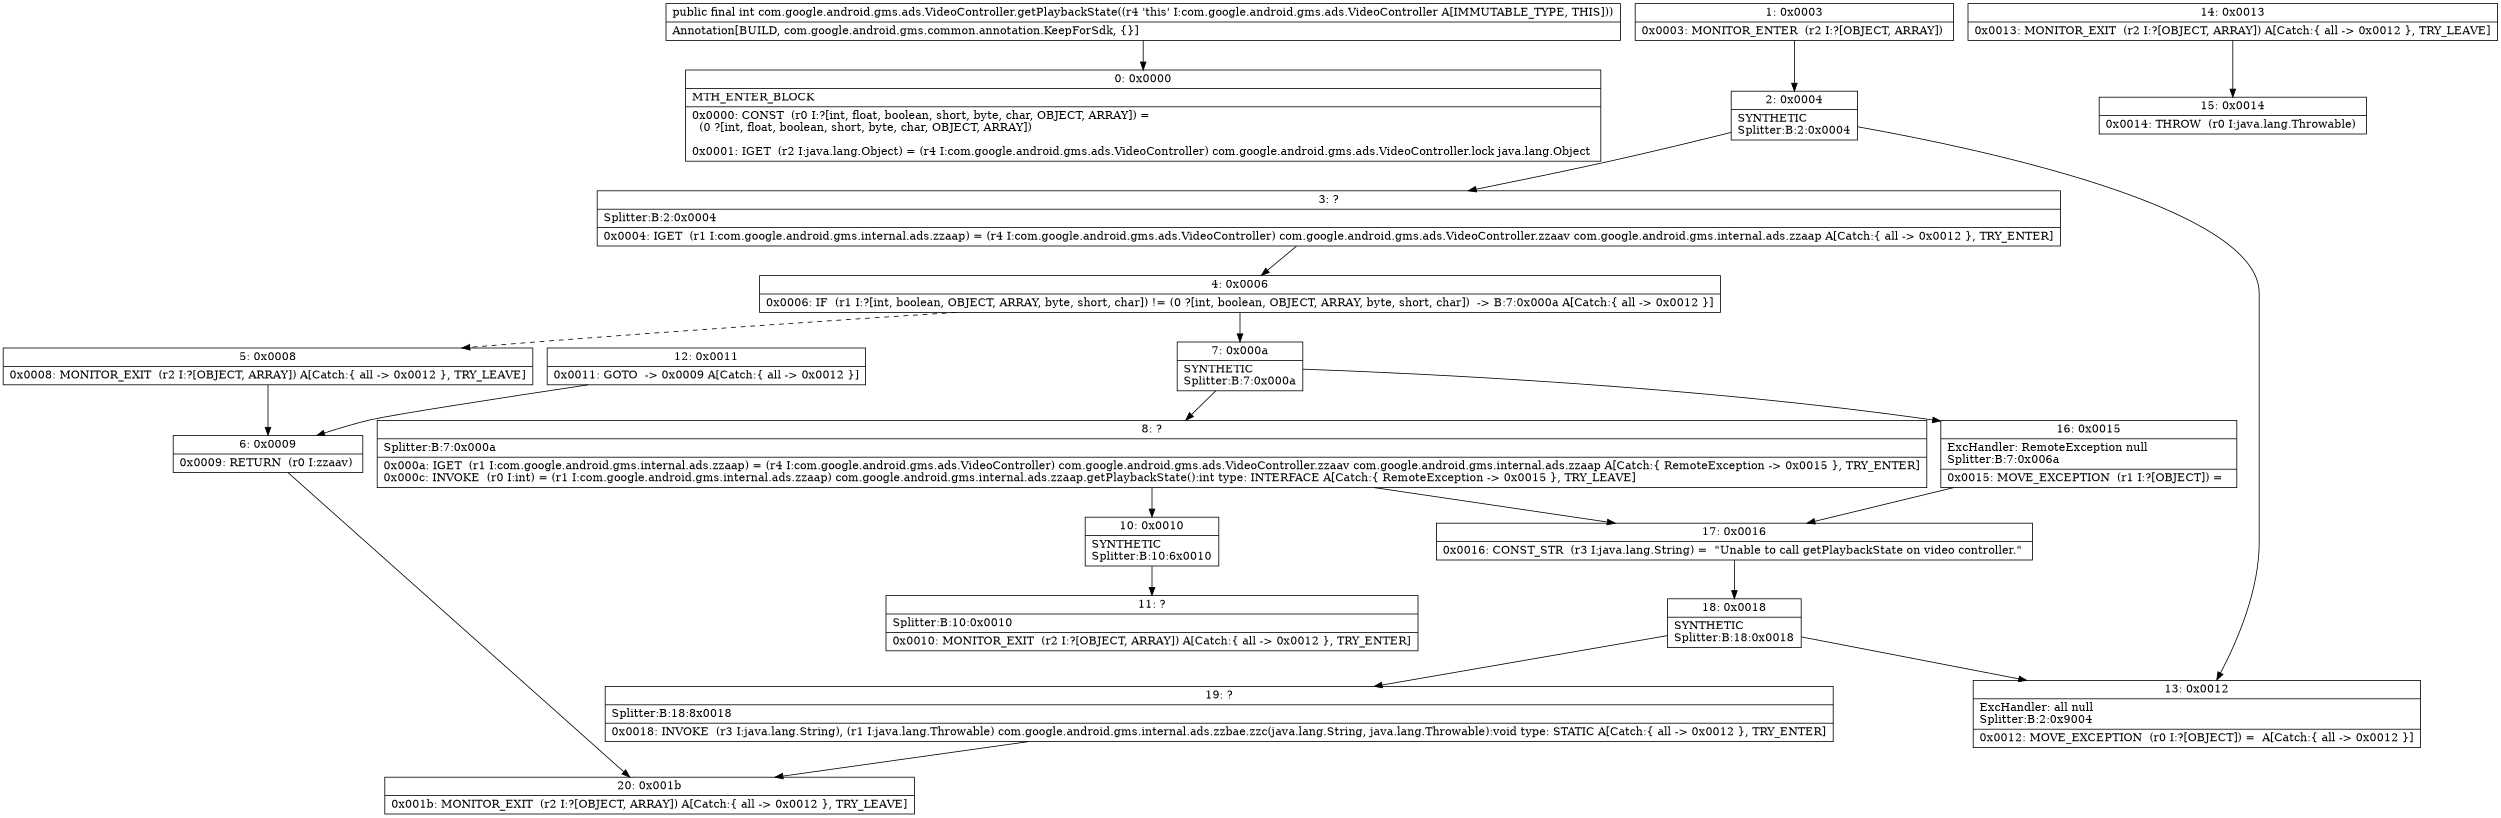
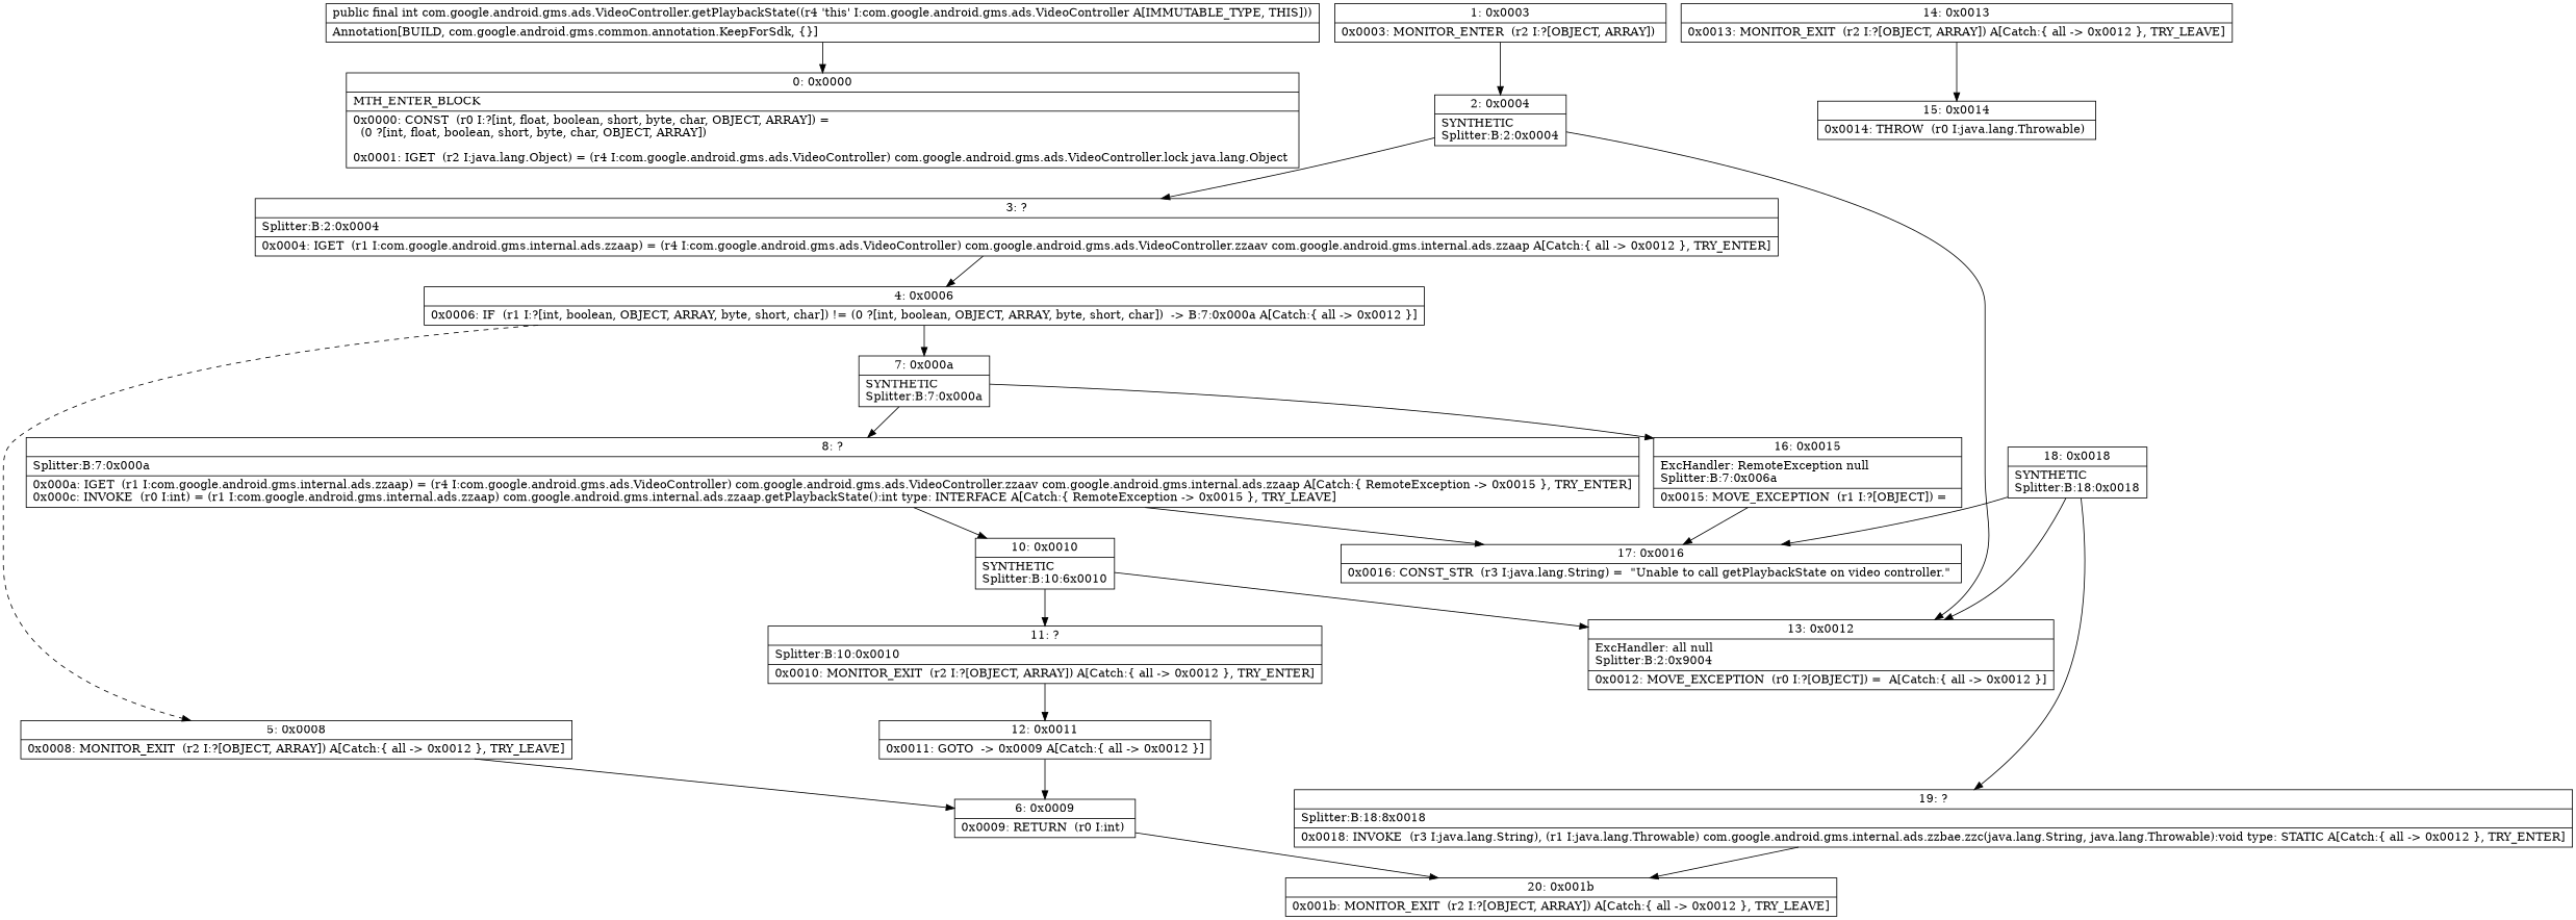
  digraph {
    node [shape=record]
    n1 [label="{0\:\ 0x0000|MTH_ENTER_BLOCK\l|0x0000: CONST  (r0 I:?[int, float, boolean, short, byte, char, OBJECT, ARRAY]) = \l  (0 ?[int, float, boolean, short, byte, char, OBJECT, ARRAY])\l \l0x0001: IGET  (r2 I:java.lang.Object) = (r4 I:com.google.android.gms.ads.VideoController) com.google.android.gms.ads.VideoController.lock java.lang.Object \l}"]
    n2 [label="{1\:\ 0x0003|0x0003: MONITOR_ENTER  (r2 I:?[OBJECT, ARRAY]) \l}"]
    n3 [label="{2\:\ 0x0004|SYNTHETIC\lSplitter:B:2:0x0004\l}"]
    n4 [label="{3\:\ ?|Splitter:B:2:0x0004\l|0x0004: IGET  (r1 I:com.google.android.gms.internal.ads.zzaap) = (r4 I:com.google.android.gms.ads.VideoController) com.google.android.gms.ads.VideoController.zzaav com.google.android.gms.internal.ads.zzaap A[Catch:\{ all \-\> 0x0012 \}, TRY_ENTER]\l}"]
    n5 [label="{13\:\ 0x0012|ExcHandler: all null\lSplitter:B:2:0x9004\l|0x0012: MOVE_EXCEPTION  (r0 I:?[OBJECT]) =  A[Catch:\{ all \-\> 0x0012 \}]\l}"]
    n6 [label="{4\:\ 0x0006|0x0006: IF  (r1 I:?[int, boolean, OBJECT, ARRAY, byte, short, char]) != (0 ?[int, boolean, OBJECT, ARRAY, byte, short, char])  \-\> B:7:0x000a A[Catch:\{ all \-\> 0x0012 \}]\l}"]
    n7 [label="{5\:\ 0x0008|0x0008: MONITOR_EXIT  (r2 I:?[OBJECT, ARRAY]) A[Catch:\{ all \-\> 0x0012 \}, TRY_LEAVE]\l}"]
    n8 [label="{7\:\ 0x000a|SYNTHETIC\lSplitter:B:7:0x000a\l}"]
-   n9 [label="{6\:\ 0x0009|0x0009: RETURN  (r0 I:zzaav) \l}"]
+   n9 [label="{6\:\ 0x0009|0x0009: RETURN  (r0 I:int) \l}"]
    n10 [label="{8\:\ ?|Splitter:B:7:0x000a\l|0x000a: IGET  (r1 I:com.google.android.gms.internal.ads.zzaap) = (r4 I:com.google.android.gms.ads.VideoController) com.google.android.gms.ads.VideoController.zzaav com.google.android.gms.internal.ads.zzaap A[Catch:\{ RemoteException \-\> 0x0015 \}, TRY_ENTER]\l0x000c: INVOKE  (r0 I:int) = (r1 I:com.google.android.gms.internal.ads.zzaap) com.google.android.gms.internal.ads.zzaap.getPlaybackState():int type: INTERFACE A[Catch:\{ RemoteException \-\> 0x0015 \}, TRY_LEAVE]\l}"]
    n11 [label="{16\:\ 0x0015|ExcHandler: RemoteException null\lSplitter:B:7:0x006a\l|0x0015: MOVE_EXCEPTION  (r1 I:?[OBJECT]) =  \l}"]
    n12 [label="{20\:\ 0x001b|0x001b: MONITOR_EXIT  (r2 I:?[OBJECT, ARRAY]) A[Catch:\{ all \-\> 0x0012 \}, TRY_LEAVE]\l}"]
    n13 [label="{10\:\ 0x0010|SYNTHETIC\lSplitter:B:10:6x0010\l}"]
    n14 [label="{17\:\ 0x0016|0x0016: CONST_STR  (r3 I:java.lang.String) =  \"Unable to call getPlaybackState on video controller.\" \l}"]
    n15 [label="{11\:\ ?|Splitter:B:10:0x0010\l|0x0010: MONITOR_EXIT  (r2 I:?[OBJECT, ARRAY]) A[Catch:\{ all \-\> 0x0012 \}, TRY_ENTER]\l}"]
    n16 [label="{12\:\ 0x0011|0x0011: GOTO  \-\> 0x0009 A[Catch:\{ all \-\> 0x0012 \}]\l}"]
    n17 [label="{14\:\ 0x0013|0x0013: MONITOR_EXIT  (r2 I:?[OBJECT, ARRAY]) A[Catch:\{ all \-\> 0x0012 \}, TRY_LEAVE]\l}"]
    n18 [label="{15\:\ 0x0014|0x0014: THROW  (r0 I:java.lang.Throwable) \l}"]
    n19 [label="{18\:\ 0x0018|SYNTHETIC\lSplitter:B:18:0x0018\l}"]
    n20 [label="{19\:\ ?|Splitter:B:18:8x0018\l|0x0018: INVOKE  (r3 I:java.lang.String), (r1 I:java.lang.Throwable) com.google.android.gms.internal.ads.zzbae.zzc(java.lang.String, java.lang.Throwable):void type: STATIC A[Catch:\{ all \-\> 0x0012 \}, TRY_ENTER]\l}"]
    n21 [label="{public final int com.google.android.gms.ads.VideoController.getPlaybackState((r4 'this' I:com.google.android.gms.ads.VideoController A[IMMUTABLE_TYPE, THIS]))  | Annotation[BUILD, com.google.android.gms.common.annotation.KeepForSdk, \{\}]\l}"]
    n2 -> n3
    n3 -> n4
    n3 -> n5
    n4 -> n6
    n6 -> n7 [style=dashed]
    n6 -> n8
    n7 -> n9
    n8 -> n10
    n8 -> n11
    n9 -> n12
    n10 -> n13
    n10 -> n14
    n11 -> n14
+   n13 -> n5
    n13 -> n15
-   n14 -> n19
+   n19 -> n14
+   n15 -> n16
    n16 -> n9
    n17 -> n18
    n19 -> n5
    n19 -> n20
    n20 -> n12
    n21 -> n1
  }
